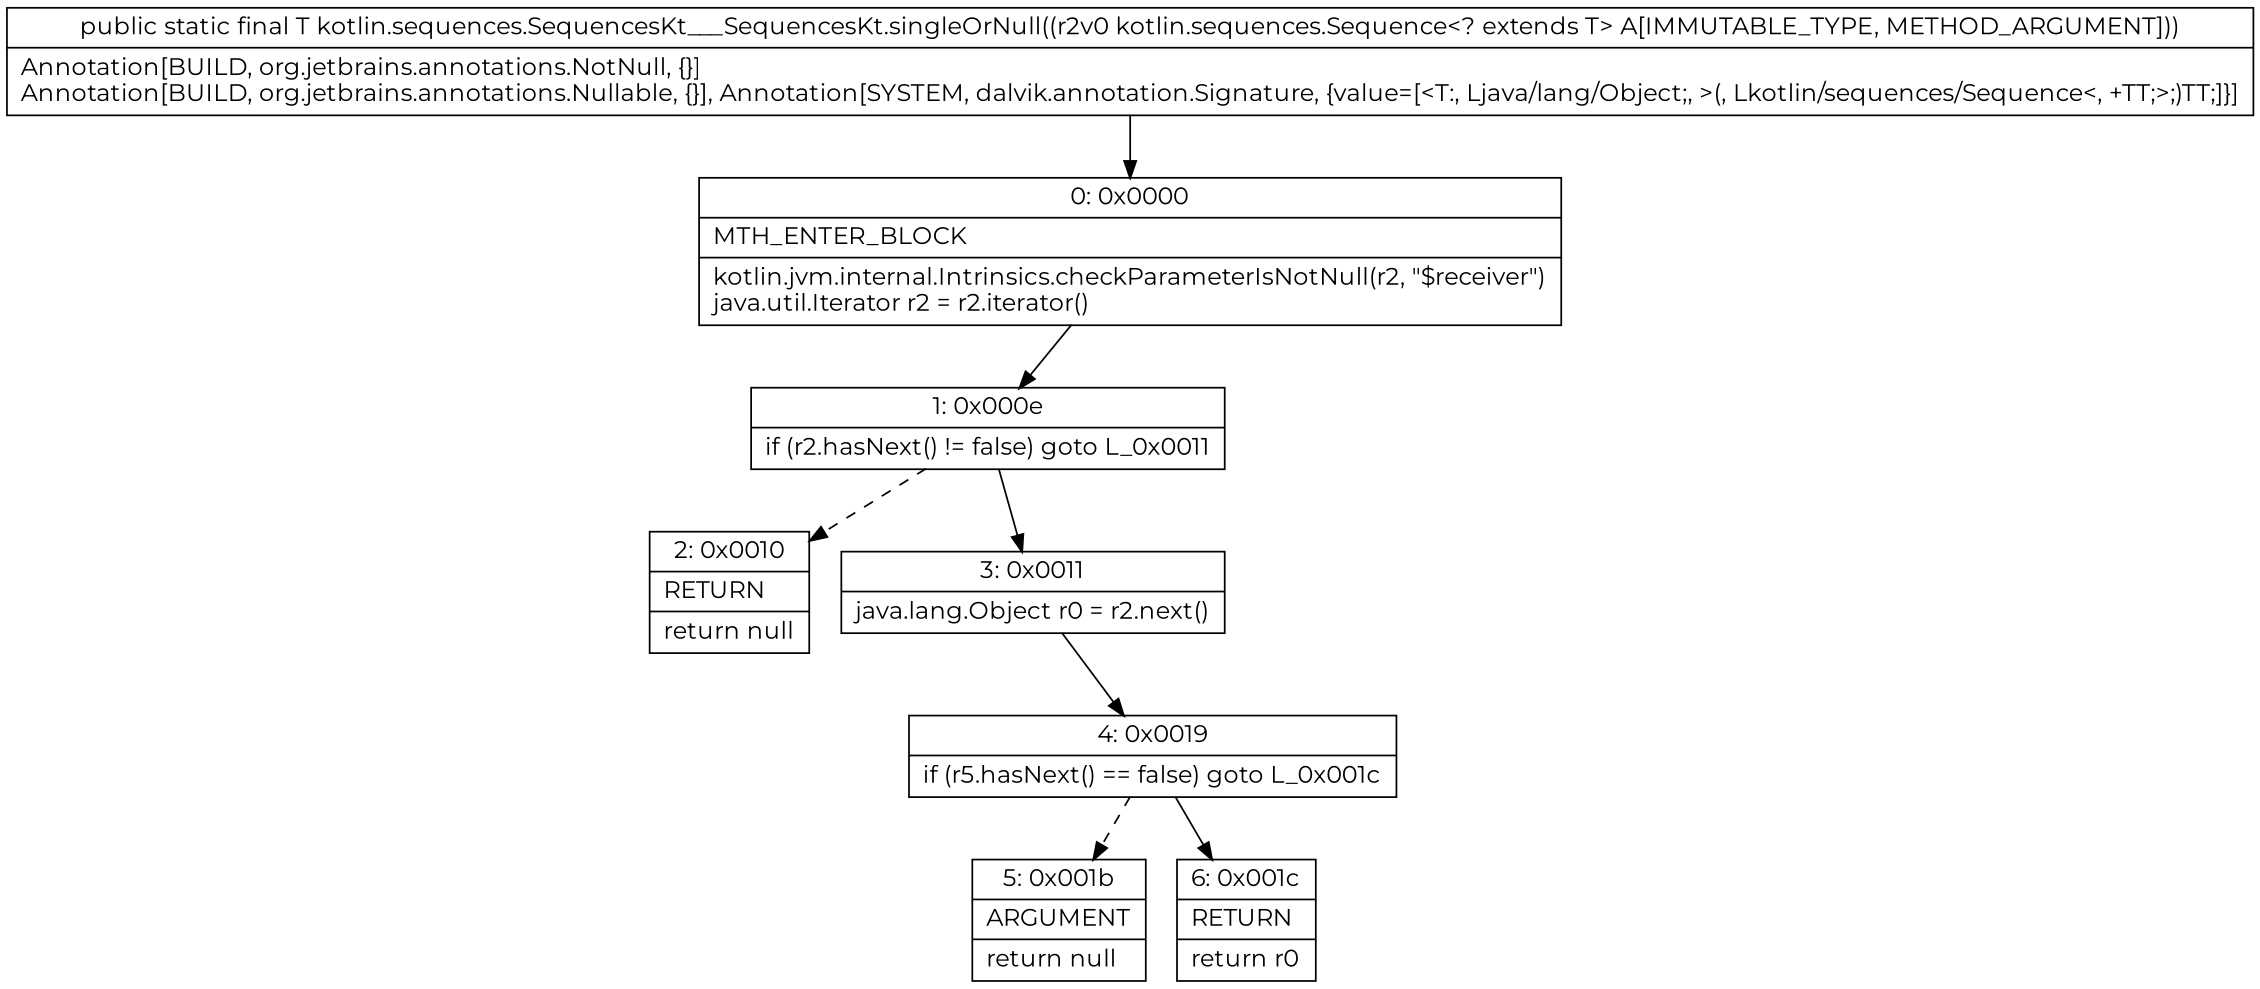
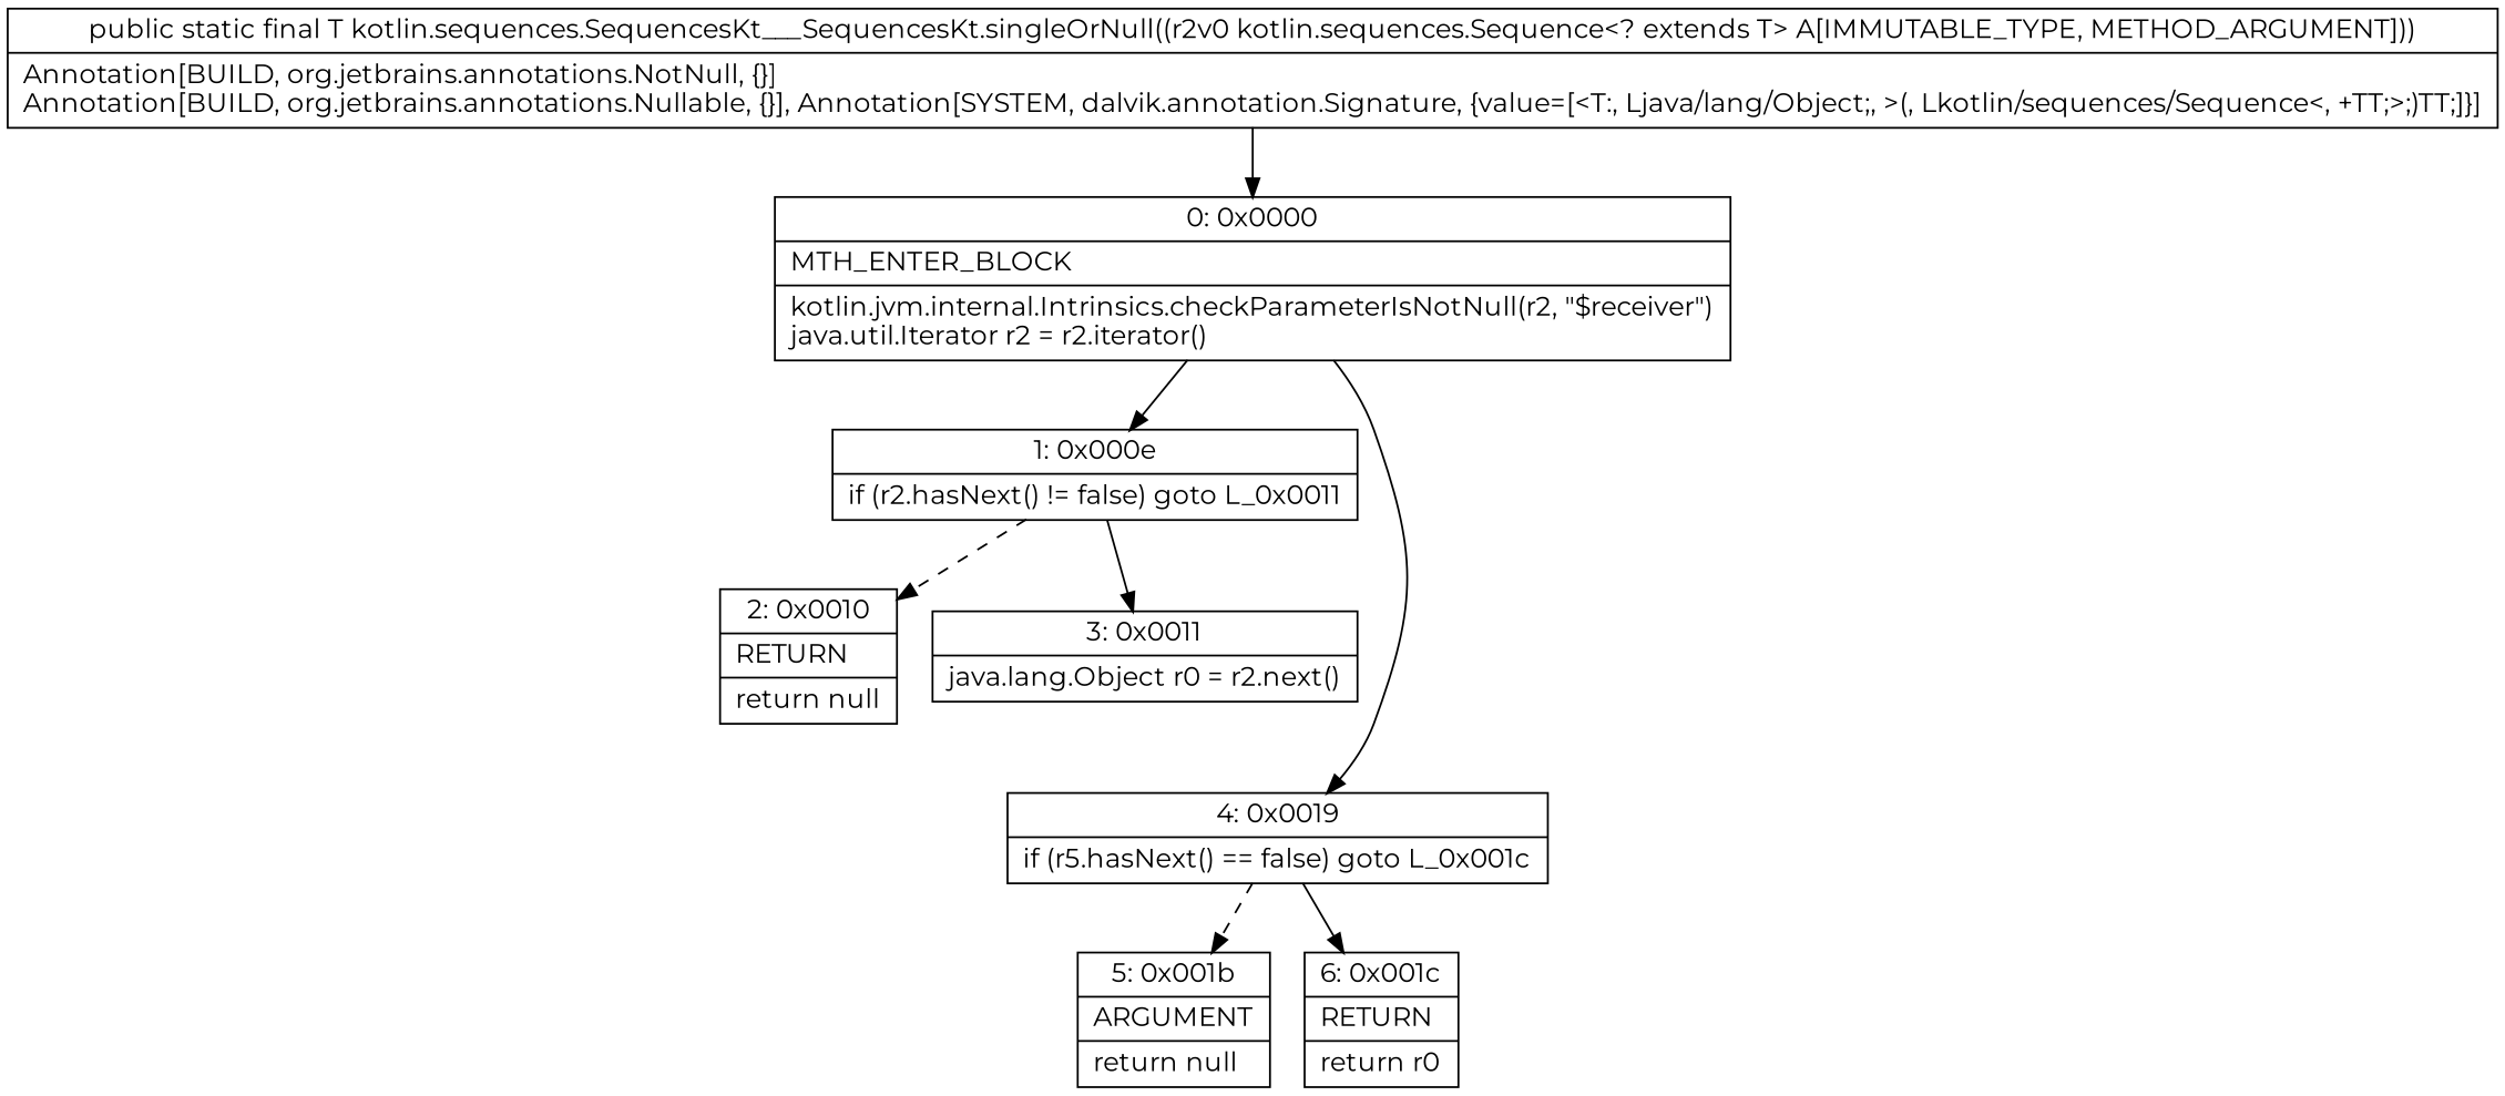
  digraph {
    fontname=Montserrat
    node [fontname=Montserrat shape=record]
    edge [fontname=Montserrat]
    n1 [label="{0\:\ 0x0000|MTH_ENTER_BLOCK\l|kotlin.jvm.internal.Intrinsics.checkParameterIsNotNull(r2, \"$receiver\")\ljava.util.Iterator r2 = r2.iterator()\l}"]
    n2 [label="{1\:\ 0x000e|if (r2.hasNext() != false) goto L_0x0011\l}"]
    n3 [label="{2\:\ 0x0010|RETURN\l|return null\l}"]
    n4 [label="{3\:\ 0x0011|java.lang.Object r0 = r2.next()\l}"]
    n5 [label="{4\:\ 0x0019|if (r5.hasNext() == false) goto L_0x001c\l}"]
    n6 [label="{5\:\ 0x001b|ARGUMENT\l|return null\l}"]
    n7 [label="{6\:\ 0x001c|RETURN\l|return r0\l}"]
    n8 [label="{public static final T kotlin.sequences.SequencesKt___SequencesKt.singleOrNull((r2v0 kotlin.sequences.Sequence\<? extends T\> A[IMMUTABLE_TYPE, METHOD_ARGUMENT]))  | Annotation[BUILD, org.jetbrains.annotations.NotNull, \{\}]\lAnnotation[BUILD, org.jetbrains.annotations.Nullable, \{\}], Annotation[SYSTEM, dalvik.annotation.Signature, \{value=[\<T:, Ljava\/lang\/Object;, \>(, Lkotlin\/sequences\/Sequence\<, +TT;\>;)TT;]\}]\l}"]
    n1 -> n2
    n2 -> n3 [style=dashed]
    n2 -> n4
-   n4 -> n5
+   n1 -> n5
    n5 -> n6 [style=dashed]
    n5 -> n7
    n8 -> n1
  }
